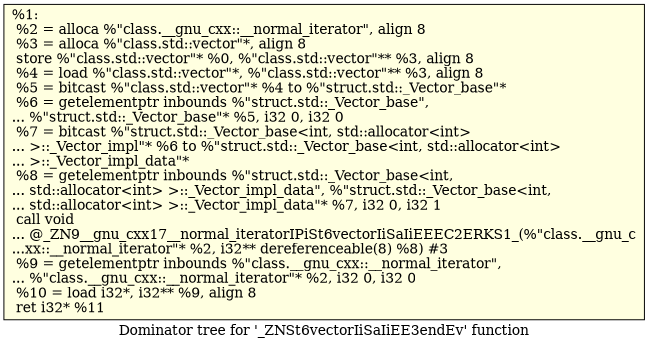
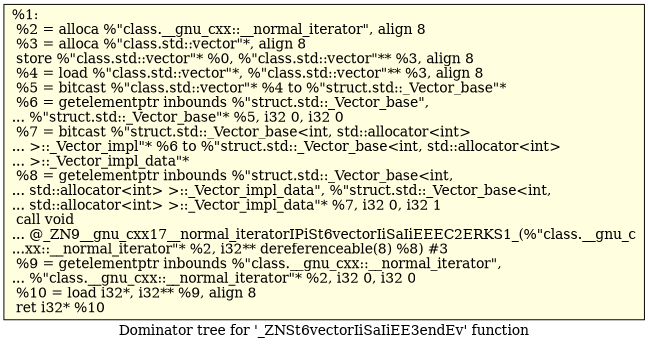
  digraph {
    label="Dominator tree for '_ZNSt6vectorIiSaIiEE3endEv' function"
-   n1 [label="{%1:\l  %2 = alloca %\"class.__gnu_cxx::__normal_iterator\", align 8\l  %3 = alloca %\"class.std::vector\"*, align 8\l  store %\"class.std::vector\"* %0, %\"class.std::vector\"** %3, align 8\l  %4 = load %\"class.std::vector\"*, %\"class.std::vector\"** %3, align 8\l  %5 = bitcast %\"class.std::vector\"* %4 to %\"struct.std::_Vector_base\"*\l  %6 = getelementptr inbounds %\"struct.std::_Vector_base\",\l... %\"struct.std::_Vector_base\"* %5, i32 0, i32 0\l  %7 = bitcast %\"struct.std::_Vector_base\<int, std::allocator\<int\>\l... \>::_Vector_impl\"* %6 to %\"struct.std::_Vector_base\<int, std::allocator\<int\>\l... \>::_Vector_impl_data\"*\l  %8 = getelementptr inbounds %\"struct.std::_Vector_base\<int,\l... std::allocator\<int\> \>::_Vector_impl_data\", %\"struct.std::_Vector_base\<int,\l... std::allocator\<int\> \>::_Vector_impl_data\"* %7, i32 0, i32 1\l  call void\l... @_ZN9__gnu_cxx17__normal_iteratorIPiSt6vectorIiSaIiEEEC2ERKS1_(%\"class.__gnu_c\l...xx::__normal_iterator\"* %2, i32** dereferenceable(8) %8) #3\l  %9 = getelementptr inbounds %\"class.__gnu_cxx::__normal_iterator\",\l... %\"class.__gnu_cxx::__normal_iterator\"* %2, i32 0, i32 0\l  %10 = load i32*, i32** %9, align 8\l  ret i32* %11\l}" shape=record style=filled fillcolor=lightyellow]
+   n1 [label="{%1:\l  %2 = alloca %\"class.__gnu_cxx::__normal_iterator\", align 8\l  %3 = alloca %\"class.std::vector\"*, align 8\l  store %\"class.std::vector\"* %0, %\"class.std::vector\"** %3, align 8\l  %4 = load %\"class.std::vector\"*, %\"class.std::vector\"** %3, align 8\l  %5 = bitcast %\"class.std::vector\"* %4 to %\"struct.std::_Vector_base\"*\l  %6 = getelementptr inbounds %\"struct.std::_Vector_base\",\l... %\"struct.std::_Vector_base\"* %5, i32 0, i32 0\l  %7 = bitcast %\"struct.std::_Vector_base\<int, std::allocator\<int\>\l... \>::_Vector_impl\"* %6 to %\"struct.std::_Vector_base\<int, std::allocator\<int\>\l... \>::_Vector_impl_data\"*\l  %8 = getelementptr inbounds %\"struct.std::_Vector_base\<int,\l... std::allocator\<int\> \>::_Vector_impl_data\", %\"struct.std::_Vector_base\<int,\l... std::allocator\<int\> \>::_Vector_impl_data\"* %7, i32 0, i32 1\l  call void\l... @_ZN9__gnu_cxx17__normal_iteratorIPiSt6vectorIiSaIiEEEC2ERKS1_(%\"class.__gnu_c\l...xx::__normal_iterator\"* %2, i32** dereferenceable(8) %8) #3\l  %9 = getelementptr inbounds %\"class.__gnu_cxx::__normal_iterator\",\l... %\"class.__gnu_cxx::__normal_iterator\"* %2, i32 0, i32 0\l  %10 = load i32*, i32** %9, align 8\l  ret i32* %10\l}" shape=record style=filled fillcolor=lightyellow]
  }
